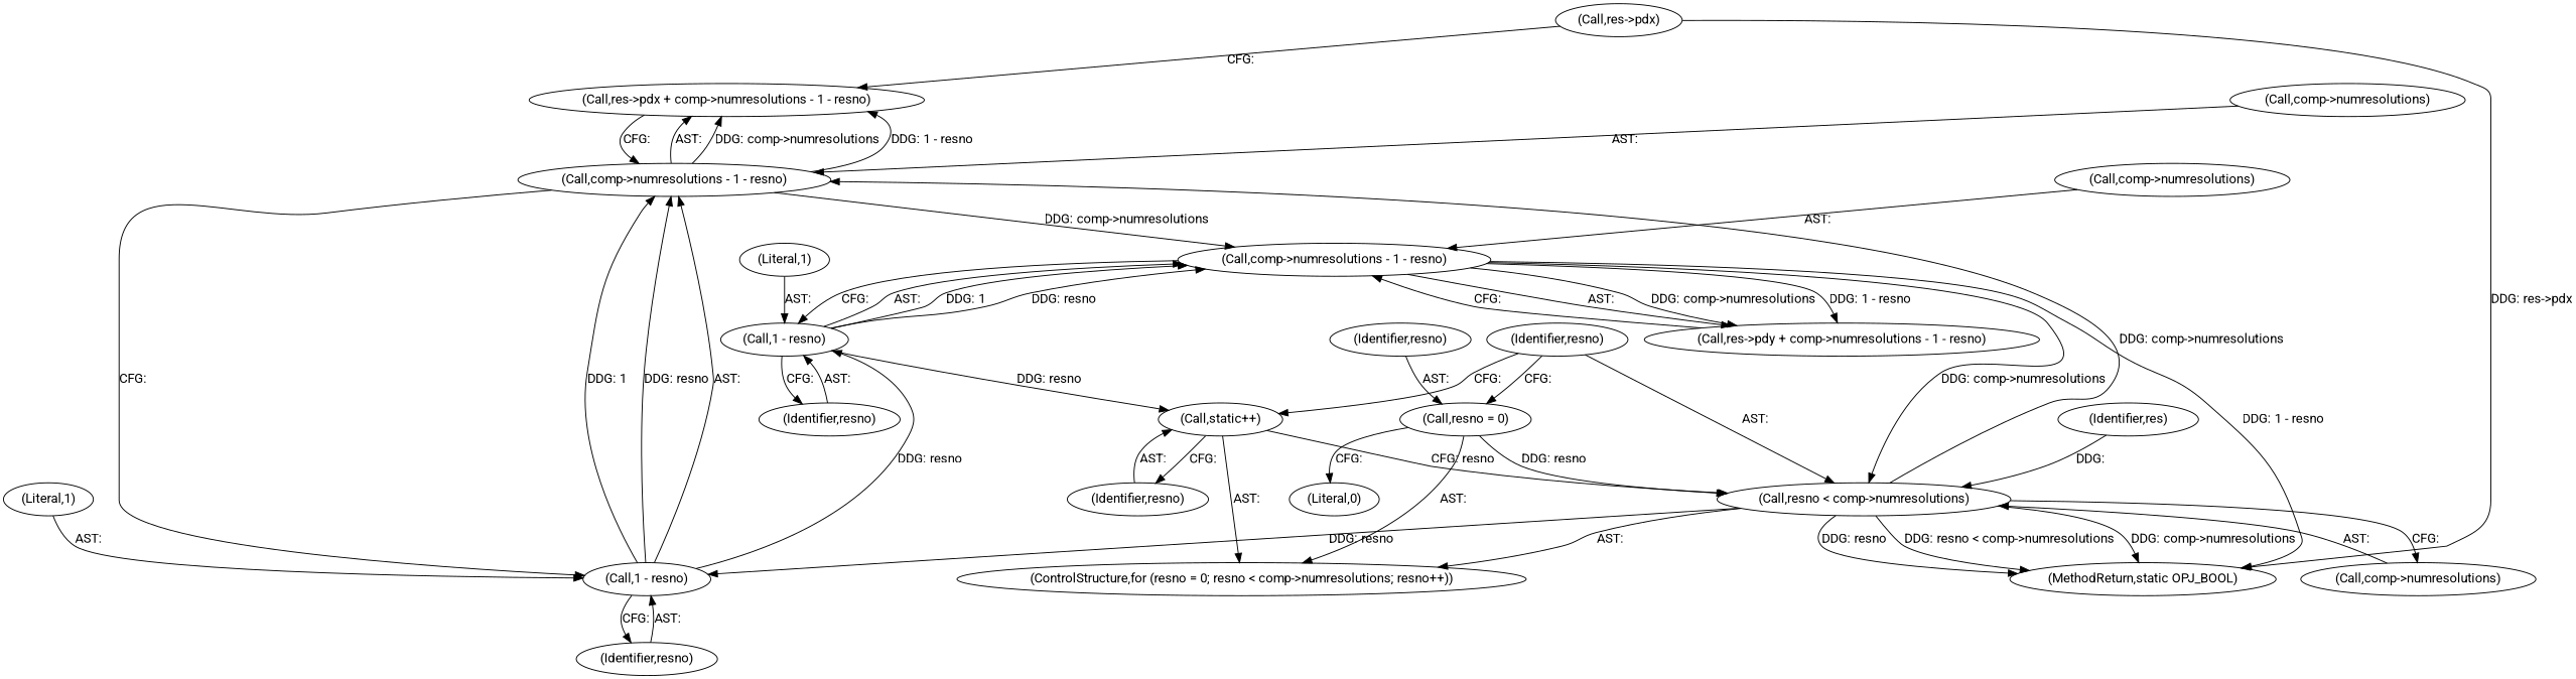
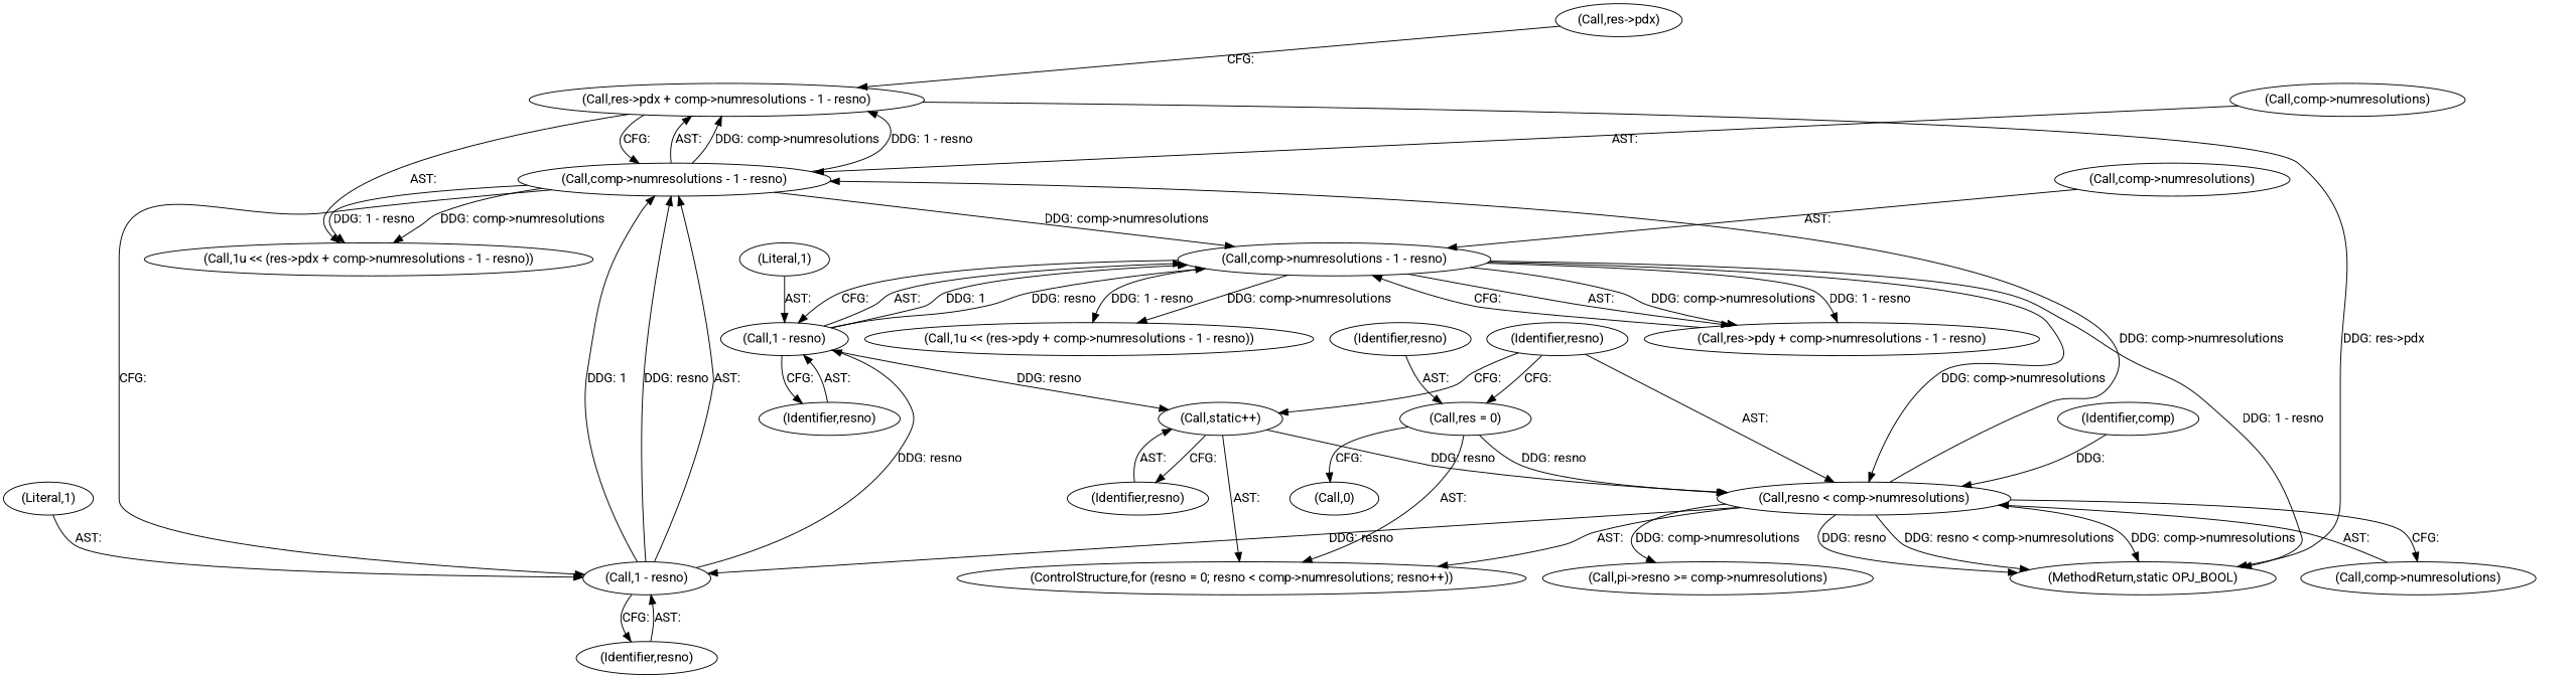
  digraph {
    fontname=Roboto
    node [fontname=Roboto]
    edge [fontname=Roboto]
    n1 [label="(Call,res->pdx + comp->numresolutions - 1 - resno)"]
    n2 [label="(Call,comp->numresolutions - 1 - resno)"]
+   n3 [label="(Call,1u << (res->pdx + comp->numresolutions - 1 - resno))"]
    n4 [label="(MethodReturn,static OPJ_BOOL)"]
    n5 [label="(Call,1 - resno)"]
    n6 [label="(Call,comp->numresolutions - 1 - resno)"]
    n7 [label="(Call,1 - resno)"]
    n8 [label="(Identifier,resno)"]
    n9 [label="(Call,resno < comp->numresolutions)"]
    n10 [label="(Call,res->pdy + comp->numresolutions - 1 - resno)"]
+   n11 [label="(Call,1u << (res->pdy + comp->numresolutions - 1 - resno))"]
    n12 [label="(ControlStructure,for (resno = 0; resno < comp->numresolutions; resno++))"]
+   n13 [label="(Call,pi->resno >= comp->numresolutions)"]
    n14 [label="(Call,comp->numresolutions)"]
-   n15 [label="(Call,resno = 0)"]
-   n16 [label="(Literal,0)"]
+   n15 [label="(Call,res = 0)"]
+   n16 [label="(Call,0)"]
    n17 [label="(Call,static++)"]
    n18 [label="(Identifier,resno)"]
    n19 [label="(Identifier,resno)"]
    n20 [label="(Call,res->pdx)"]
    n21 [label="(Literal,1)"]
    n22 [label="(Call,comp->numresolutions)"]
    n23 [label="(Literal,1)"]
    n24 [label="(Identifier,resno)"]
    n25 [label="(Identifier,resno)"]
    n26 [label="(Call,comp->numresolutions)"]
-   n27 [label="(Identifier,res)"]
+   n27 [label="(Identifier,comp)"]
    n1 -> n2 [label="CFG: "]
-   n20 -> n4 [label="DDG: res->pdx"]
+   n1 -> n3 [label="AST: "]
+   n1 -> n4 [label="DDG: res->pdx"]
    n2 -> n1 [label="AST: "]
    n2 -> n1 [label="DDG: comp->numresolutions"]
    n2 -> n1 [label="DDG: 1 - resno"]
+   n2 -> n3 [label="DDG: comp->numresolutions"]
+   n2 -> n3 [label="DDG: 1 - resno"]
    n2 -> n5 [label="CFG: "]
    n2 -> n6 [label="DDG: comp->numresolutions"]
    n5 -> n2 [label="AST: "]
    n5 -> n2 [label="DDG: 1"]
    n5 -> n2 [label="DDG: resno"]
    n5 -> n7 [label="DDG: resno"]
    n5 -> n8 [label="CFG: "]
    n6 -> n4 [label="DDG: 1 - resno"]
    n6 -> n7 [label="CFG: "]
    n6 -> n9 [label="DDG: comp->numresolutions"]
    n6 -> n10 [label="AST: "]
    n6 -> n10 [label="DDG: comp->numresolutions"]
    n6 -> n10 [label="DDG: 1 - resno"]
+   n6 -> n11 [label="DDG: comp->numresolutions"]
+   n6 -> n11 [label="DDG: 1 - resno"]
    n7 -> n6 [label="AST: "]
    n7 -> n6 [label="DDG: 1"]
    n7 -> n6 [label="DDG: resno"]
    n7 -> n17 [label="DDG: resno"]
    n7 -> n19 [label="CFG: "]
    n8 -> n5 [label="AST: "]
    n9 -> n2 [label="DDG: comp->numresolutions"]
    n9 -> n4 [label="DDG: comp->numresolutions"]
    n9 -> n4 [label="DDG: resno"]
    n9 -> n4 [label="DDG: resno < comp->numresolutions"]
    n9 -> n5 [label="DDG: resno"]
    n9 -> n12 [label="AST: "]
+   n9 -> n13 [label="DDG: comp->numresolutions"]
    n9 -> n14 [label="CFG: "]
    n10 -> n6 [label="CFG: "]
    n14 -> n9 [label="AST: "]
    n15 -> n9 [label="DDG: resno"]
    n15 -> n12 [label="AST: "]
    n15 -> n16 [label="CFG: "]
-   n17 -> n9 [label="CFG: resno"]
+   n17 -> n9 [label="DDG: resno"]
    n17 -> n12 [label="AST: "]
    n17 -> n18 [label="CFG: "]
    n18 -> n17 [label="AST: "]
    n19 -> n7 [label="AST: "]
    n20 -> n1 [label="CFG: "]
    n21 -> n7 [label="AST: "]
    n22 -> n6 [label="AST: "]
    n23 -> n5 [label="AST: "]
    n24 -> n9 [label="AST: "]
    n24 -> n15 [label="CFG: "]
    n24 -> n17 [label="CFG: "]
    n25 -> n15 [label="AST: "]
    n26 -> n2 [label="AST: "]
    n27 -> n9 [label="DDG: "]
  }
